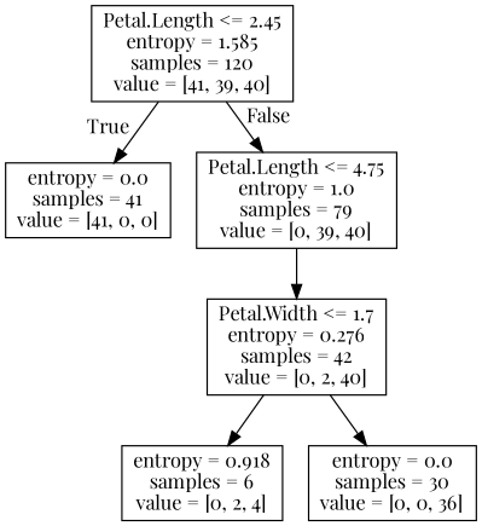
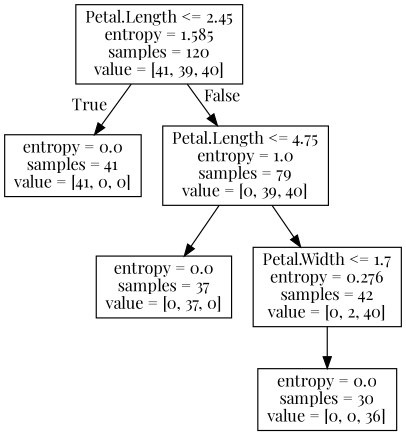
  digraph {
    fontname="Playfair Display"
    node [fontname="Playfair Display" shape=box]
    edge [fontname="Playfair Display"]
    n1 [label="Petal.Length <= 2.45\nentropy = 1.585\nsamples = 120\nvalue = [41, 39, 40]"]
    n2 [label="entropy = 0.0\nsamples = 41\nvalue = [41, 0, 0]"]
    n3 [label="Petal.Length <= 4.75\nentropy = 1.0\nsamples = 79\nvalue = [0, 39, 40]"]
+   n4 [label="entropy = 0.0\nsamples = 37\nvalue = [0, 37, 0]"]
    n5 [label="Petal.Width <= 1.7\nentropy = 0.276\nsamples = 42\nvalue = [0, 2, 40]"]
-   n6 [label="entropy = 0.918\nsamples = 6\nvalue = [0, 2, 4]"]
    n7 [label="entropy = 0.0\nsamples = 30\nvalue = [0, 0, 36]"]
    n1 -> n2 [headlabel=True labelangle=45 labeldistance=2.5]
    n1 -> n3 [headlabel=False labelangle=-45 labeldistance=2.5]
+   n3 -> n4
    n3 -> n5
-   n5 -> n6
    n5 -> n7
  }
